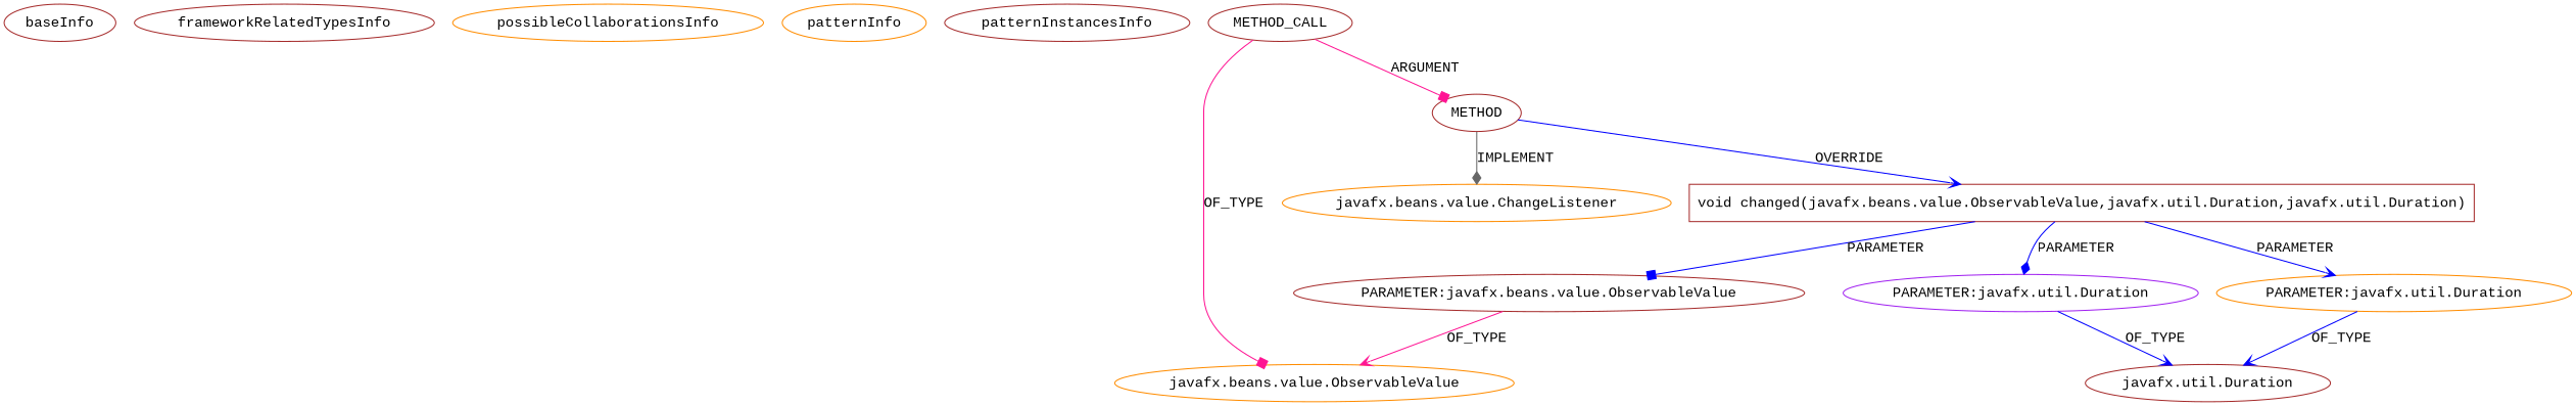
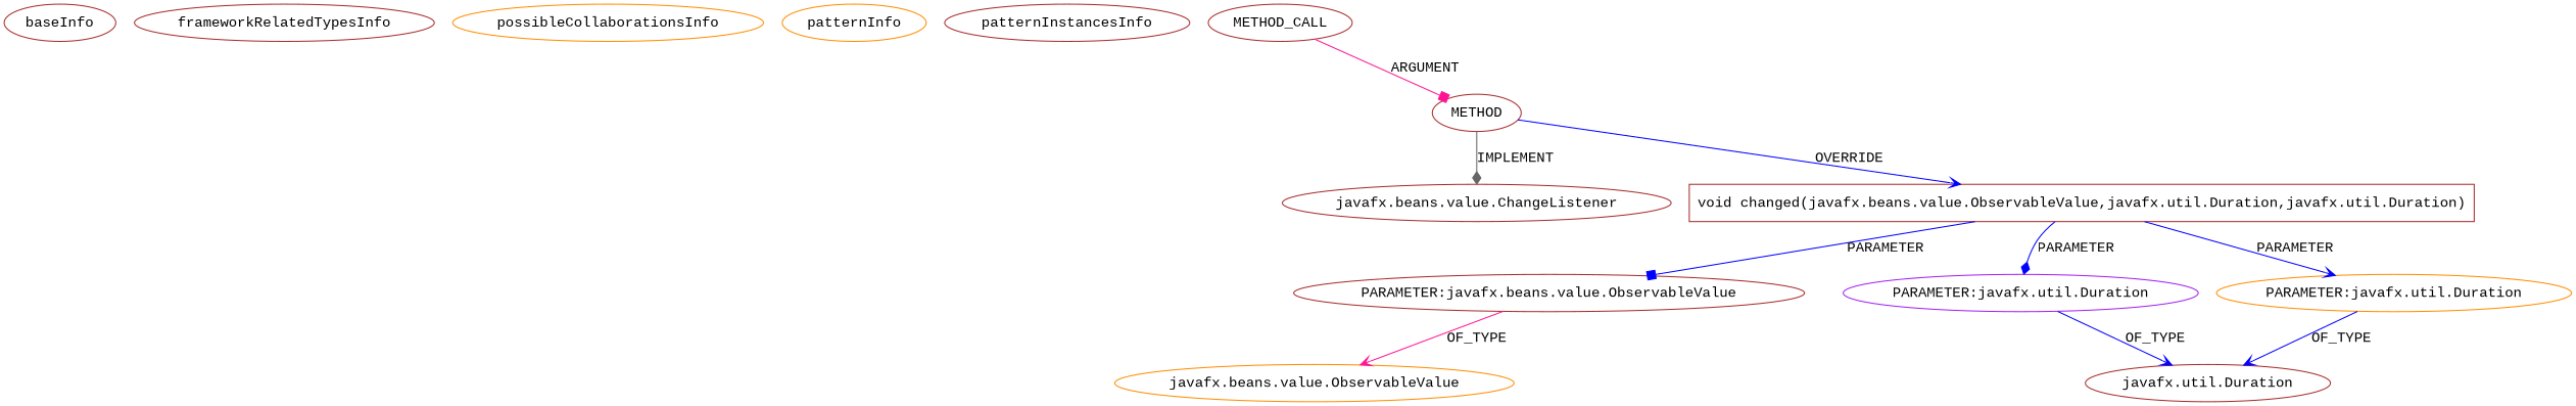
  digraph {
    fontname="Liberation Mono"
    node [color=brown fontname="Liberation Mono" isFrameworkType=false]
    edge [arrowhead=vee color=blue fontname="Liberation Mono"]
    baseInfo [category=pattern graphId=3834 isAnonymous=true possibleRelation=false isFrameworkType=""]
    frameworkRelatedTypesInfo [0="javafx.beans.value.ChangeListener" isFrameworkType=""]
    possibleCollaborationsInfo [color=darkorange isFrameworkType=""]
    patternInfo [color=darkorange frequency=2.0 patternRootClient=0 isFrameworkType=""]
    patternInstancesInfo [0="victor-fdez-hb-repo~/victor-fdez-hb-repo/hb-repo-master/FLLTutorializator/src/com/honeybadgers/flltutorial/ui/main/navigation/VideoPanel.java~void createScene()~4679" 1="jackpaparian-FRED_Navigator_Classroom~/jackpaparian-FRED_Navigator_Classroom/FRED_Navigator_Classroom-master/JavaFX Code/FREDNavigatorTopic1/src/frednavigatortopic1/MediaControl.java~void MediaControl(javafx.scene.media.MediaPlayer)~3235" isFrameworkType=""]
    n6 [color=darkorange label="PARAMETER:javafx.util.Duration" vertexType=PARAMETER_DECLARATION]
    n7 [label="javafx.util.Duration" vertexType=FRAMEWORK_CLASS_TYPE]
    n8 [label="void changed(javafx.beans.value.ObservableValue,javafx.util.Duration,javafx.util.Duration)" shape=box vertexType=OVERRIDING_METHOD_DECLARATION]
    n9 [color=purple label="PARAMETER:javafx.util.Duration" vertexType=PARAMETER_DECLARATION]
    n10 [label="PARAMETER:javafx.beans.value.ObservableValue" vertexType=PARAMETER_DECLARATION]
    n11 [color=darkorange label="javafx.beans.value.ObservableValue" vertexType=FRAMEWORK_INTERFACE_TYPE]
    n12 [label=METHOD vertexType=ROOT_ANONYMOUS_DECLARATION]
-   n13 [color=darkorange label="javafx.beans.value.ChangeListener" vertexType=FRAMEWORK_INTERFACE_TYPE]
+   n13 [label="javafx.beans.value.ChangeListener" vertexType=FRAMEWORK_INTERFACE_TYPE]
    n14 [label=METHOD_CALL vertexType=OUTSIDE_CALL]
    n6 -> n7 [label=OF_TYPE]
    n8 -> n6 [label=PARAMETER]
    n8 -> n9 [arrowhead=diamond label=PARAMETER]
    n8 -> n10 [arrowhead=box label=PARAMETER]
    n9 -> n7 [label=OF_TYPE]
    n10 -> n11 [color=deeppink label=OF_TYPE]
    n12 -> n8 [label=OVERRIDE]
    n12 -> n13 [arrowhead=diamond color=gray40 label=IMPLEMENT]
-   n14 -> n11 [arrowhead=box color=deeppink label=OF_TYPE]
    n14 -> n12 [arrowhead=box color=deeppink label=ARGUMENT]
  }
